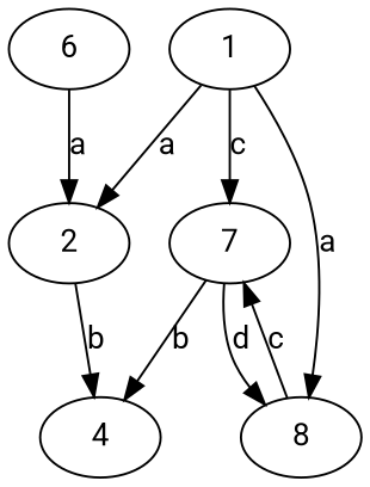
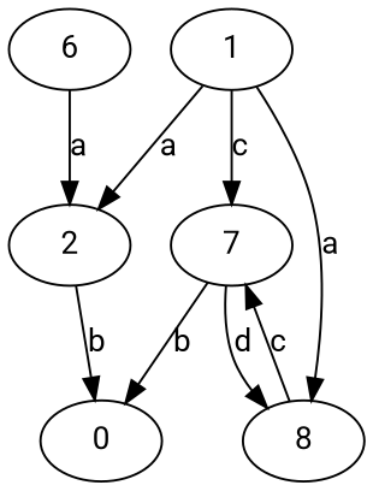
  strict digraph {
    fontname=Roboto
    node [fontname=Roboto]
    edge [fontname=Roboto]
    n1 [label=6]
    2
-   4
+   4 [label=0]
    1
    7
    8
    n1 -> 2 [label=a]
    2 -> 4 [label=b]
    1 -> 2 [label=a]
    1 -> 7 [label=c]
    1 -> 8 [label=a]
    7 -> 4 [label=b]
    7 -> 8 [label=d]
    8 -> 7 [label=c]
  }
